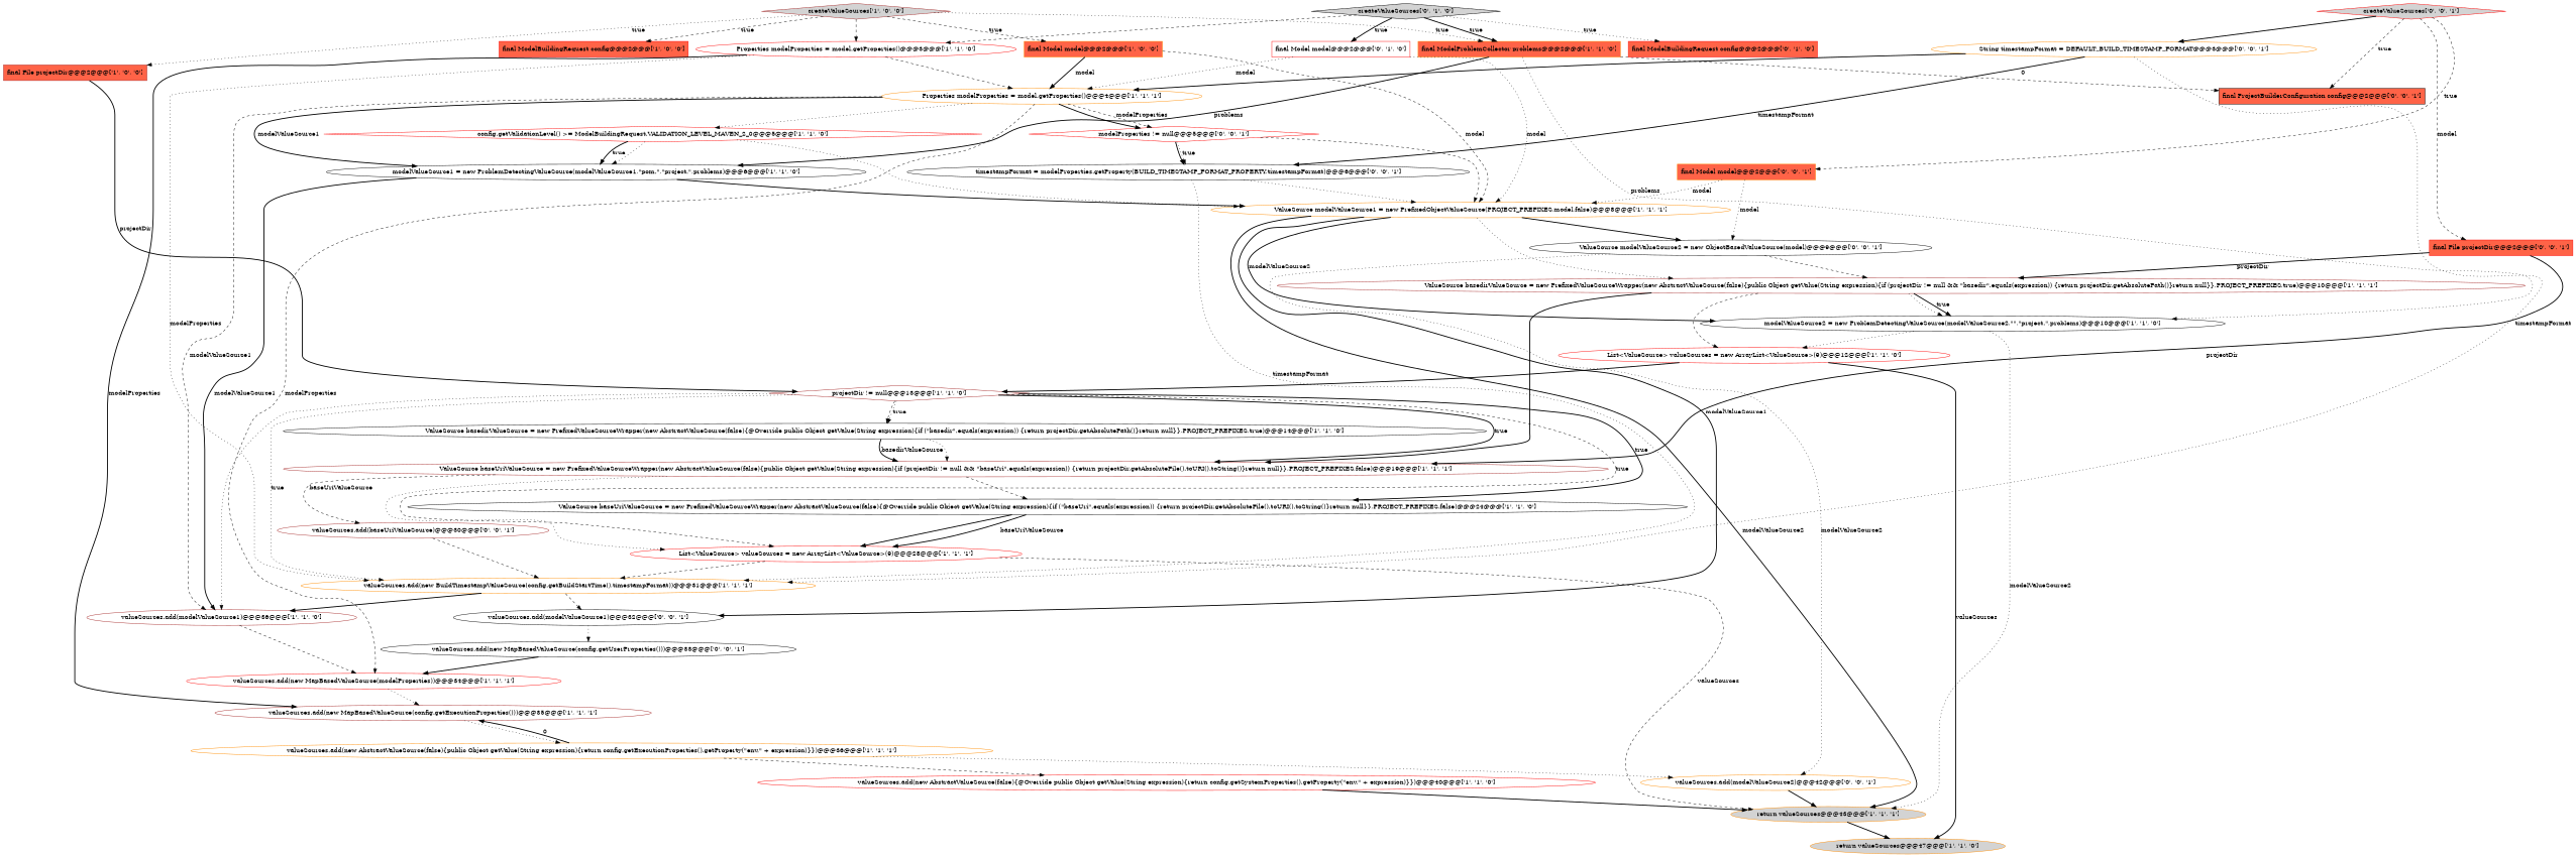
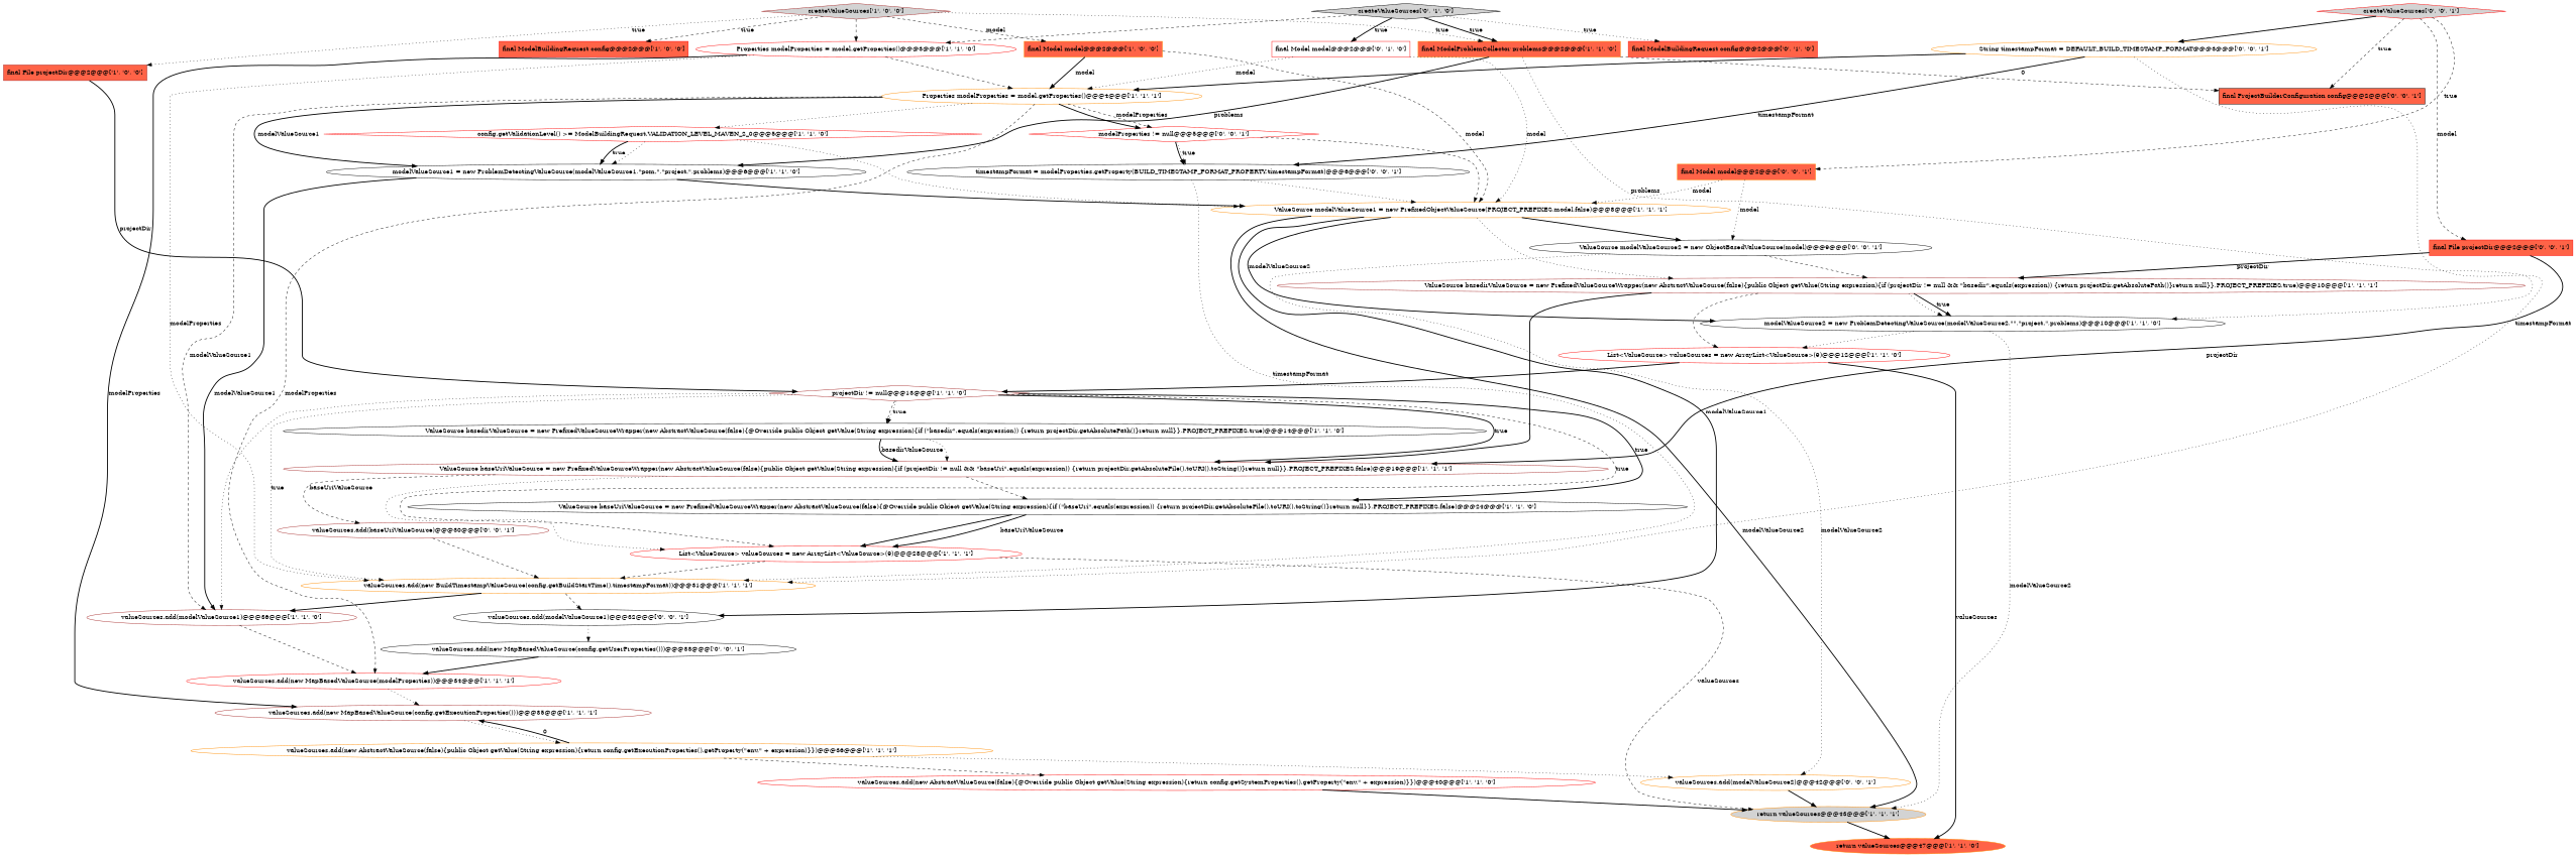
  digraph {
    node [color=red fillcolor=white shape=ellipse style=filled]
    edge [style=bold]
    n1 [color=black label="modelValueSource1 = new ProblemDetectingValueSource(modelValueSource1,\"pom.\",\"project.\",problems)@@@6@@@['1', '1', '0']"]
    n2 [color=darkorange label="ValueSource modelValueSource1 = new PrefixedObjectValueSource(PROJECT_PREFIXES,model,false)@@@8@@@['1', '1', '1']"]
    n3 [color=brown label="valueSources.add(modelValueSource1)@@@36@@@['1', '1', '0']"]
    n4 [color=black label="ValueSource modelValueSource2 = new ObjectBasedValueSource(model)@@@9@@@['0', '0', '1']"]
    n5 [color=brown label="ValueSource basedirValueSource = new PrefixedValueSourceWrapper(new AbstractValueSource(false){public Object getValue(String expression){if (projectDir != null && \"basedir\".equals(expression)) {return projectDir.getAbsolutePath()}return null}},PROJECT_PREFIXES,true)@@@10@@@['1', '1', '1']"]
    n6 [color=darkorange fillcolor=lightgray label="return valueSources@@@43@@@['1', '1', '1']"]
    n7 [color=black label="valueSources.add(modelValueSource1)@@@32@@@['0', '0', '1']"]
    n8 [color=black label="modelValueSource2 = new ProblemDetectingValueSource(modelValueSource2,\"\",\"project.\",problems)@@@10@@@['1', '1', '0']"]
    n9 [label="valueSources.add(new MapBasedValueSource(modelProperties))@@@34@@@['1', '1', '1']"]
    n10 [color=darkorange label="valueSources.add(modelValueSource2)@@@42@@@['0', '0', '1']"]
    n11 [color=brown label="ValueSource baseUriValueSource = new PrefixedValueSourceWrapper(new AbstractValueSource(false){public Object getValue(String expression){if (projectDir != null && \"baseUri\".equals(expression)) {return projectDir.getAbsoluteFile().toURI().toString()}return null}},PROJECT_PREFIXES,false)@@@19@@@['1', '1', '1']"]
    n12 [label="List<ValueSource> valueSources = new ArrayList<ValueSource>(9)@@@12@@@['1', '1', '0']"]
    n13 [color=brown label="valueSources.add(baseUriValueSource)@@@30@@@['0', '0', '1']"]
    n14 [color=darkorange label="valueSources.add(new BuildTimestampValueSource(config.getBuildStartTime(),timestampFormat))@@@31@@@['1', '1', '1']"]
    n15 [color=brown label="projectDir != null@@@13@@@['1', '1', '0']" shape=diamond]
    n16 [color=black label="ValueSource baseUriValueSource = new PrefixedValueSourceWrapper(new AbstractValueSource(false){@Override public Object getValue(String expression){if (\"baseUri\".equals(expression)) {return projectDir.getAbsoluteFile().toURI().toString()}return null}},PROJECT_PREFIXES,false)@@@24@@@['1', '1', '0']"]
    n17 [color=black label="ValueSource basedirValueSource = new PrefixedValueSourceWrapper(new AbstractValueSource(false){@Override public Object getValue(String expression){if (\"basedir\".equals(expression)) {return projectDir.getAbsolutePath()}return null}},PROJECT_PREFIXES,true)@@@14@@@['1', '1', '0']"]
    n18 [label="List<ValueSource> valueSources = new ArrayList<ValueSource>(9)@@@28@@@['1', '1', '1']"]
    n19 [color=darkorange fillcolor=tomato label="final Model model@@@2@@@['1', '0', '0']" shape=box]
    n20 [color=darkorange label="Properties modelProperties = model.getProperties()@@@4@@@['1', '1', '1']"]
    n21 [label="config.getValidationLevel() >= ModelBuildingRequest.VALIDATION_LEVEL_MAVEN_2_0@@@5@@@['1', '1', '0']" shape=diamond]
    n22 [label="modelProperties != null@@@5@@@['0', '0', '1']" shape=diamond]
-   n23 [color=darkorange fillcolor=lightgray label="return valueSources@@@47@@@['1', '1', '0']"]
+   n23 [color=darkorange fillcolor=tomato label="return valueSources@@@47@@@['1', '1', '0']"]
    n24 [color=black label="valueSources.add(new MapBasedValueSource(config.getUserProperties()))@@@33@@@['0', '0', '1']"]
    n25 [fillcolor=tomato label="final File projectDir@@@2@@@['0', '0', '1']" shape=box]
    n26 [label="valueSources.add(new AbstractValueSource(false){@Override public Object getValue(String expression){return config.getSystemProperties().getProperty(\"env.\" + expression)}})@@@40@@@['1', '1', '0']"]
    n27 [color=brown label="valueSources.add(new MapBasedValueSource(config.getExecutionProperties()))@@@35@@@['1', '1', '1']"]
    n28 [color=darkorange label="valueSources.add(new AbstractValueSource(false){public Object getValue(String expression){return config.getExecutionProperties().getProperty(\"env.\" + expression)}})@@@36@@@['1', '1', '1']"]
    n29 [color=brown fillcolor=lightgray label="createValueSources['1', '0', '0']" shape=diamond]
    n30 [label="Properties modelProperties = model.getProperties()@@@3@@@['1', '1', '0']"]
    n31 [color=darkorange fillcolor=tomato label="final ModelProblemCollector problems@@@2@@@['1', '1', '0']" shape=box]
    n32 [color=brown fillcolor=tomato label="final File projectDir@@@2@@@['1', '0', '0']" shape=box]
    n33 [fillcolor=tomato label="final ModelBuildingRequest config@@@2@@@['1', '0', '0']" shape=box]
    n34 [color=black fillcolor=tomato label="final ProjectBuilderConfiguration config@@@2@@@['0', '0', '1']" shape=box]
    n35 [fillcolor=lightgray label="createValueSources['0', '0', '1']" shape=diamond]
    n36 [color=darkorange fillcolor=tomato label="final Model model@@@2@@@['0', '0', '1']" shape=box]
    n37 [color=darkorange label="String timestampFormat = DEFAULT_BUILD_TIMESTAMP_FORMAT@@@3@@@['0', '0', '1']"]
    n38 [color=black label="timestampFormat = modelProperties.getProperty(BUILD_TIMESTAMP_FORMAT_PROPERTY,timestampFormat)@@@6@@@['0', '0', '1']"]
    n39 [color=black fillcolor=lightgray label="createValueSources['0', '1', '0']" shape=diamond]
    n40 [fillcolor=tomato label="final ModelBuildingRequest config@@@2@@@['0', '1', '0']" shape=box]
    n41 [label="final Model model@@@2@@@['0', '1', '0']" shape=box]
    n1 -> n2
    n1 -> n3 [label=modelValueSource1]
    n2 -> n4
    n2 -> n5 [style=dotted]
    n2 -> n6 [label=modelValueSource2]
    n2 -> n7 [label=modelValueSource1]
    n2 -> n8 [label=modelValueSource2]
    n3 -> n9 [style=dashed]
    n4 -> n5 [style=dashed]
    n4 -> n10 [label=modelValueSource2 style=dotted]
    n5 -> n8 [style=dotted]
    n5 -> n8 [label=true]
    n5 -> n11
    n5 -> n12 [style=dashed]
    n6 -> n23
    n7 -> n24 [style=dotted]
    n8 -> n6 [label=modelValueSource2 style=dotted]
    n8 -> n12 [style=dotted]
    n9 -> n27 [style=dotted]
    n10 -> n6
    n11 -> n13 [label=baseUriValueSource style=dashed]
    n11 -> n16 [style=dashed]
    n11 -> n18 [style=dotted]
    n12 -> n15
    n12 -> n23 [label=valueSources]
    n13 -> n14 [style=dashed]
    n14 -> n3
    n14 -> n7 [style=dashed]
    n15 -> n3 [style=dotted]
    n15 -> n11 [label=true]
    n15 -> n14 [label=true style=dotted]
    n15 -> n16 [label=true]
    n15 -> n17 [style=dashed]
    n15 -> n17 [label=true style=dotted]
    n15 -> n18 [label=true style=dashed]
    n16 -> n18
    n16 -> n18 [label=baseUriValueSource]
    n17 -> n11 [label=basedirValueSource]
    n17 -> n11 [style=dotted]
    n18 -> n6 [label=valueSources style=dashed]
    n18 -> n14 [style=dashed]
    n19 -> n2 [label=model style=dashed]
    n19 -> n20 [label=model]
    n20 -> n1 [label=modelValueSource1]
    n20 -> n3 [label=modelValueSource1 style=dashed]
    n20 -> n9 [label=modelProperties style=dashed]
    n20 -> n21 [style=dotted]
    n20 -> n22 [label=modelProperties style=dashed]
    n20 -> n22
    n21 -> n1 [label=true]
    n21 -> n1 [style=dotted]
    n21 -> n2 [style=dotted]
    n22 -> n2 [style=dashed]
    n22 -> n38 [label=true style=dotted]
    n22 -> n38
    n24 -> n9
    n25 -> n5 [label=projectDir]
    n25 -> n11 [label=projectDir]
    n26 -> n6
    n27 -> n28 [style=dotted]
    n28 -> n10 [style=dotted]
    n28 -> n26 [style=dashed]
    n28 -> n27 [label=0]
-   n29 -> n19 [label=true style=dashed]
+   n29 -> n19 [label=model style=dashed]
    n29 -> n30 [style=dashed]
    n29 -> n31 [label=true style=dotted]
    n29 -> n32 [label=true style=dotted]
    n29 -> n33 [label=true style=dashed]
    n30 -> n14 [label=modelProperties style=dotted]
    n30 -> n20 [style=dashed]
    n30 -> n27 [label=modelProperties]
    n31 -> n1 [label=problems]
    n31 -> n8 [label=problems style=dotted]
    n31 -> n34 [label=0 style=dashed]
    n32 -> n15 [label=projectDir]
    n35 -> n25 [label=model style=dashed]
    n35 -> n34 [label=true style=dashed]
    n35 -> n36 [label=true style=dashed]
    n35 -> n37
    n36 -> n2 [label=model style=dotted]
    n36 -> n4 [label=model style=dotted]
    n37 -> n14 [label=timestampFormat style=dotted]
    n37 -> n20
    n37 -> n38 [label=timestampFormat]
    n38 -> n2 [style=dotted]
    n38 -> n14 [label=timestampFormat style=dotted]
    n39 -> n30 [style=dashed]
    n39 -> n31 [label=true]
    n39 -> n40 [label=true style=dotted]
    n39 -> n41 [label=true]
    n41 -> n2 [label=model style=dotted]
    n41 -> n20 [label=model style=dotted]
  }
